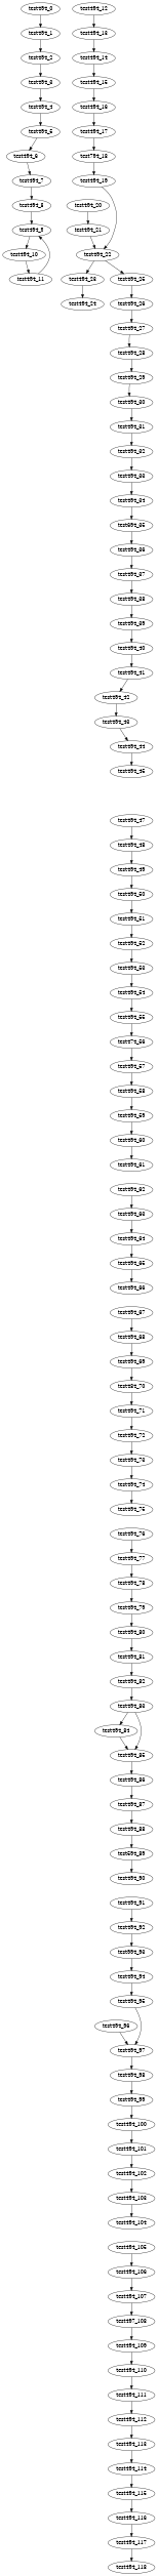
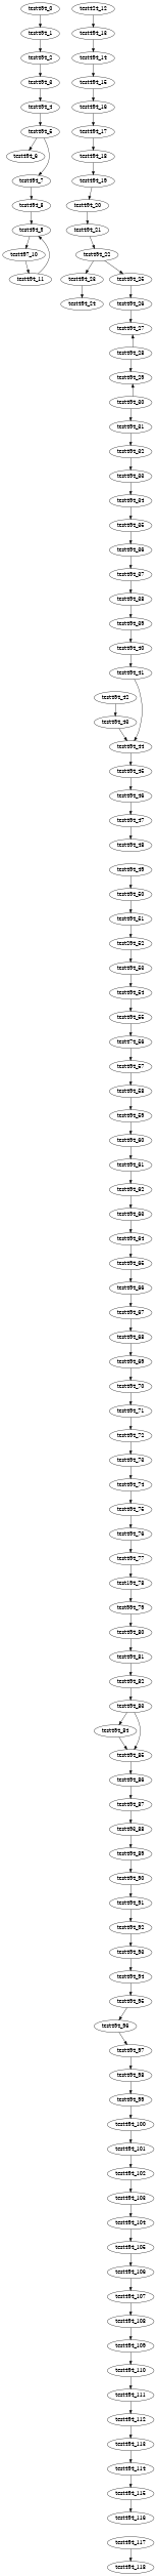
  digraph {
    test494_0
    test494_1
    test494_2
    test494_3
    test494_4
    test494_5
    test494_6
    test494_7
    test494_8
    test494_9
-   test494_10
+   test494_10 [label=test497_10]
    test494_11
-   test494_12
+   test494_12 [label=test424_12]
    test494_13
    test494_14
    test494_15
    test494_16
    test494_17
-   test494_18 [label=test794_18]
+   test494_18
    test494_19
    test494_20
    test494_21
    test494_22
    test494_23
    test494_25
    test494_24
    test494_26
    test494_27
    test494_28
    test494_29
    test494_30
    test494_31
    test494_32
    test494_33
    test494_34
-   test494_35 [label=test694_35]
+   test494_35
    test494_36
    test494_37
    test494_38
    test494_39
    test494_40
    test494_41
    test494_42
    test494_43
    test494_44
    test494_45
+   test494_46
    test494_47
    test494_48
    test494_49
    test494_50
    test494_51
-   test494_52
+   test494_52 [label=test294_52]
    test494_53
    test494_54
    test494_55
    n57 [label=test474_56]
    test494_57
    test494_58
    test494_59
    test494_60
    test494_61
    test494_62
    test494_63
    test494_64
    test494_65
    test494_66
    test494_67
    test494_68
    test494_69
-   test494_70 [label=test484_70]
+   test494_70
    test494_71
    test494_72
    test494_73
    test494_74
    test494_75
    test494_76
    test494_77
-   test494_78
-   test494_79
+   test494_78 [label=test194_78]
+   test494_79 [label=test994_79]
    test494_80
    test494_81
    test494_82
    test494_83
    test494_84
    test494_85
    test494_86
    test494_87
-   test494_88
-   test494_89 [label=test594_89]
+   test494_88 [label=test493_88]
+   test494_89
    test494_90
    test494_91
    test494_92
-   test494_93 [label=test994_93]
+   test494_93
    test494_94
    test494_95
    test494_96
    test494_97
    test494_98
    test494_99
    test494_100
    test494_101
    test494_102
    test494_103
    test494_104
    test494_105
    test494_106
    test494_107
-   test494_108 [label=test497_108]
+   test494_108
    test494_109
    test494_110
    test494_111
    test494_112
    test494_113
    test494_114
    test494_115
    test494_116
    test494_117
    test494_118
    test494_0 -> test494_1
    test494_1 -> test494_2
    test494_2 -> test494_3
    test494_3 -> test494_4
    test494_4 -> test494_5
    test494_5 -> test494_6
-   test494_6 -> test494_7
+   test494_5 -> test494_7
    test494_7 -> test494_8
    test494_8 -> test494_9
    test494_9 -> test494_10
    test494_10 -> test494_11
    test494_11 -> test494_9
    test494_12 -> test494_13
    test494_13 -> test494_14
    test494_14 -> test494_15
    test494_15 -> test494_16
    test494_16 -> test494_17
    test494_17 -> test494_18
    test494_18 -> test494_19
-   test494_19 -> test494_22
+   test494_19 -> test494_20
    test494_20 -> test494_21
    test494_21 -> test494_22
    test494_22 -> test494_23
    test494_22 -> test494_25
    test494_23 -> test494_24
    test494_25 -> test494_26
    test494_26 -> test494_27
-   test494_27 -> test494_28
+   test494_28 -> test494_27
    test494_28 -> test494_29
-   test494_29 -> test494_30
+   test494_30 -> test494_29
    test494_30 -> test494_31
    test494_31 -> test494_32
    test494_32 -> test494_33
    test494_33 -> test494_34
    test494_34 -> test494_35
    test494_35 -> test494_36
    test494_36 -> test494_37
    test494_37 -> test494_38
    test494_38 -> test494_39
    test494_39 -> test494_40
    test494_40 -> test494_41
-   test494_41 -> test494_42
+   test494_41 -> test494_44
    test494_42 -> test494_43
    test494_43 -> test494_44
    test494_44 -> test494_45
+   test494_45 -> test494_46
+   test494_46 -> test494_47
    test494_47 -> test494_48
-   test494_48 -> test494_49
    test494_49 -> test494_50
    test494_50 -> test494_51
    test494_51 -> test494_52
    test494_52 -> test494_53
    test494_53 -> test494_54
    test494_54 -> test494_55
    test494_55 -> n57
    n57 -> test494_57
    test494_57 -> test494_58
    test494_58 -> test494_59
    test494_59 -> test494_60
    test494_60 -> test494_61
+   test494_61 -> test494_62
    test494_62 -> test494_63
    test494_63 -> test494_64
    test494_64 -> test494_65
    test494_65 -> test494_66
+   test494_66 -> test494_67
    test494_67 -> test494_68
    test494_68 -> test494_69
    test494_69 -> test494_70
    test494_70 -> test494_71
    test494_71 -> test494_72
    test494_72 -> test494_73
    test494_73 -> test494_74
    test494_74 -> test494_75
+   test494_75 -> test494_76
    test494_76 -> test494_77
    test494_77 -> test494_78
    test494_78 -> test494_79
    test494_79 -> test494_80
    test494_80 -> test494_81
    test494_81 -> test494_82
    test494_82 -> test494_83
    test494_83 -> test494_84
    test494_83 -> test494_85
    test494_84 -> test494_85
    test494_85 -> test494_86
    test494_86 -> test494_87
    test494_87 -> test494_88
    test494_88 -> test494_89
    test494_89 -> test494_90
+   test494_90 -> test494_91
    test494_91 -> test494_92
    test494_92 -> test494_93
    test494_93 -> test494_94
    test494_94 -> test494_95
-   test494_95 -> test494_97
+   test494_95 -> test494_96
    test494_96 -> test494_97
    test494_97 -> test494_98
    test494_98 -> test494_99
    test494_99 -> test494_100
    test494_100 -> test494_101
    test494_101 -> test494_102
    test494_102 -> test494_103
    test494_103 -> test494_104
+   test494_104 -> test494_105
    test494_105 -> test494_106
    test494_106 -> test494_107
    test494_107 -> test494_108
    test494_108 -> test494_109
    test494_109 -> test494_110
    test494_110 -> test494_111
    test494_111 -> test494_112
    test494_112 -> test494_113
    test494_113 -> test494_114
    test494_114 -> test494_115
    test494_115 -> test494_116
-   test494_116 -> test494_117
    test494_117 -> test494_118
  }
